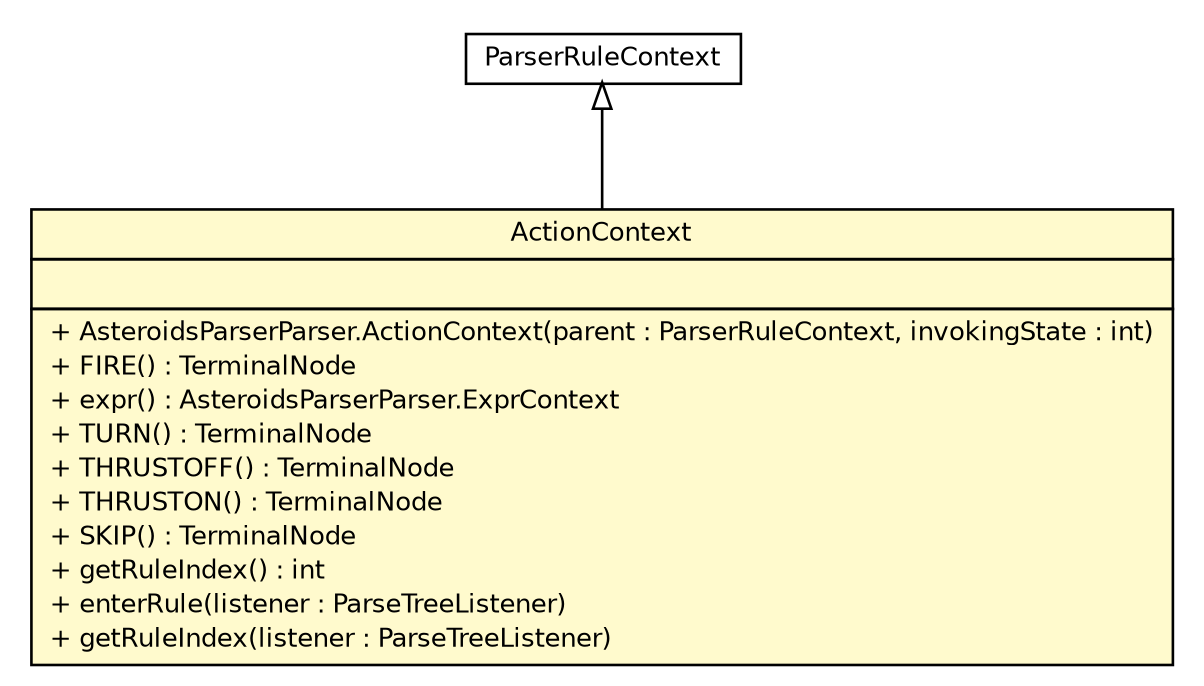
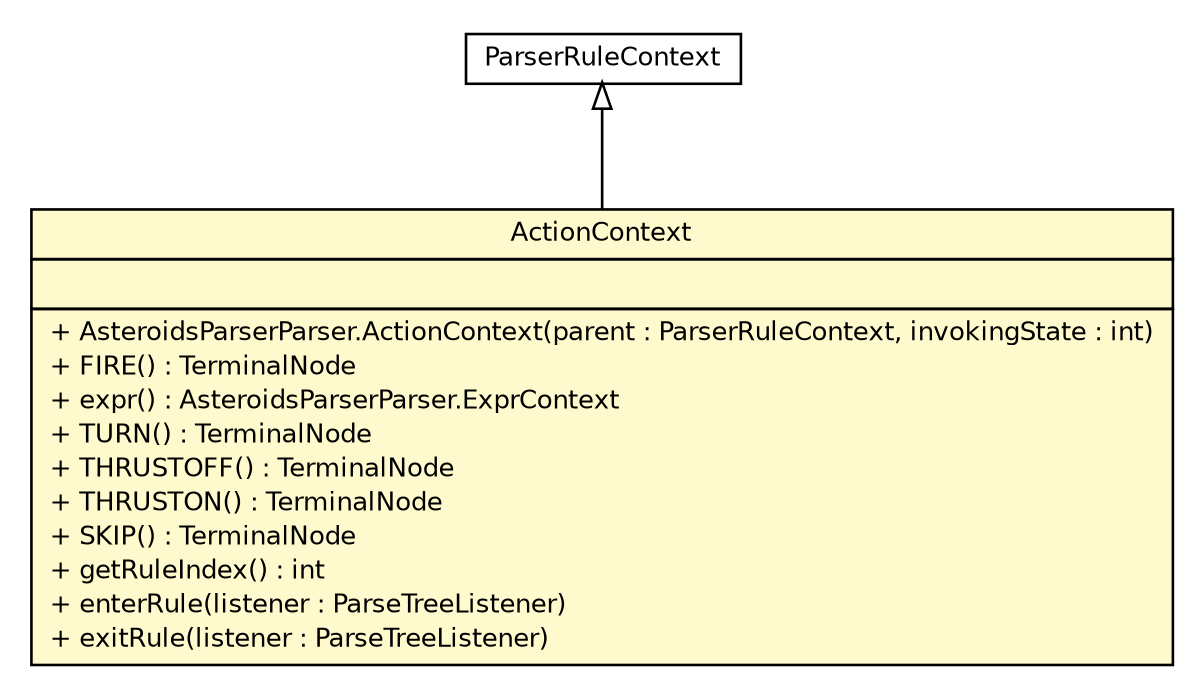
  digraph {
    nodesep=0.25
    ranksep=0.5
    node [fontcolor=black fontname=Helvetica fontsize=10.0 shape=plaintext]
-   n1 [label=<<table title="model.programs.parsing.AsteroidsParserParser.ActionContext" border="0" cellborder="1" cellspacing="0" cellpadding="2" port="p" bgcolor="lemonChiffon" href="./AsteroidsParserParser.ActionContext.html"> 		<tr><td><table border="0" cellspacing="0" cellpadding="1"> <tr><td align="center" balign="center"> ActionContext </td></tr> 		</table></td></tr> 		<tr><td><table border="0" cellspacing="0" cellpadding="1"> <tr><td align="left" balign="left">  </td></tr> 		</table></td></tr> 		<tr><td><table border="0" cellspacing="0" cellpadding="1"> <tr><td align="left" balign="left"> + AsteroidsParserParser.ActionContext(parent : ParserRuleContext, invokingState : int) </td></tr> <tr><td align="left" balign="left"> + FIRE() : TerminalNode </td></tr> <tr><td align="left" balign="left"> + expr() : AsteroidsParserParser.ExprContext </td></tr> <tr><td align="left" balign="left"> + TURN() : TerminalNode </td></tr> <tr><td align="left" balign="left"> + THRUSTOFF() : TerminalNode </td></tr> <tr><td align="left" balign="left"> + THRUSTON() : TerminalNode </td></tr> <tr><td align="left" balign="left"> + SKIP() : TerminalNode </td></tr> <tr><td align="left" balign="left"> + getRuleIndex() : int </td></tr> <tr><td align="left" balign="left"> + enterRule(listener : ParseTreeListener) </td></tr> <tr><td align="left" balign="left"> + getRuleIndex(listener : ParseTreeListener) </td></tr> 		</table></td></tr> 		</table>>]
+   n1 [label=<<table title="model.programs.parsing.AsteroidsParserParser.ActionContext" border="0" cellborder="1" cellspacing="0" cellpadding="2" port="p" bgcolor="lemonChiffon" href="./AsteroidsParserParser.ActionContext.html"> 		<tr><td><table border="0" cellspacing="0" cellpadding="1"> <tr><td align="center" balign="center"> ActionContext </td></tr> 		</table></td></tr> 		<tr><td><table border="0" cellspacing="0" cellpadding="1"> <tr><td align="left" balign="left">  </td></tr> 		</table></td></tr> 		<tr><td><table border="0" cellspacing="0" cellpadding="1"> <tr><td align="left" balign="left"> + AsteroidsParserParser.ActionContext(parent : ParserRuleContext, invokingState : int) </td></tr> <tr><td align="left" balign="left"> + FIRE() : TerminalNode </td></tr> <tr><td align="left" balign="left"> + expr() : AsteroidsParserParser.ExprContext </td></tr> <tr><td align="left" balign="left"> + TURN() : TerminalNode </td></tr> <tr><td align="left" balign="left"> + THRUSTOFF() : TerminalNode </td></tr> <tr><td align="left" balign="left"> + THRUSTON() : TerminalNode </td></tr> <tr><td align="left" balign="left"> + SKIP() : TerminalNode </td></tr> <tr><td align="left" balign="left"> + getRuleIndex() : int </td></tr> <tr><td align="left" balign="left"> + enterRule(listener : ParseTreeListener) </td></tr> <tr><td align="left" balign="left"> + exitRule(listener : ParseTreeListener) </td></tr> 		</table></td></tr> 		</table>>]
    n2 [label=<<table title="ParserRuleContext" border="0" cellborder="1" cellspacing="0" cellpadding="2" port="p" href="http://java.sun.com/j2se/1.4.2/docs/api//ParserRuleContext.html"> 		<tr><td><table border="0" cellspacing="0" cellpadding="1"> <tr><td align="center" balign="center"> ParserRuleContext </td></tr> 		</table></td></tr> 		</table>>]
    n2 -> n1 [arrowtail=empty dir=back fontname=Helvetica fontsize=10 headport=p labelfontname=Helvetica labelfontsize=10 tailport=p]
  }
